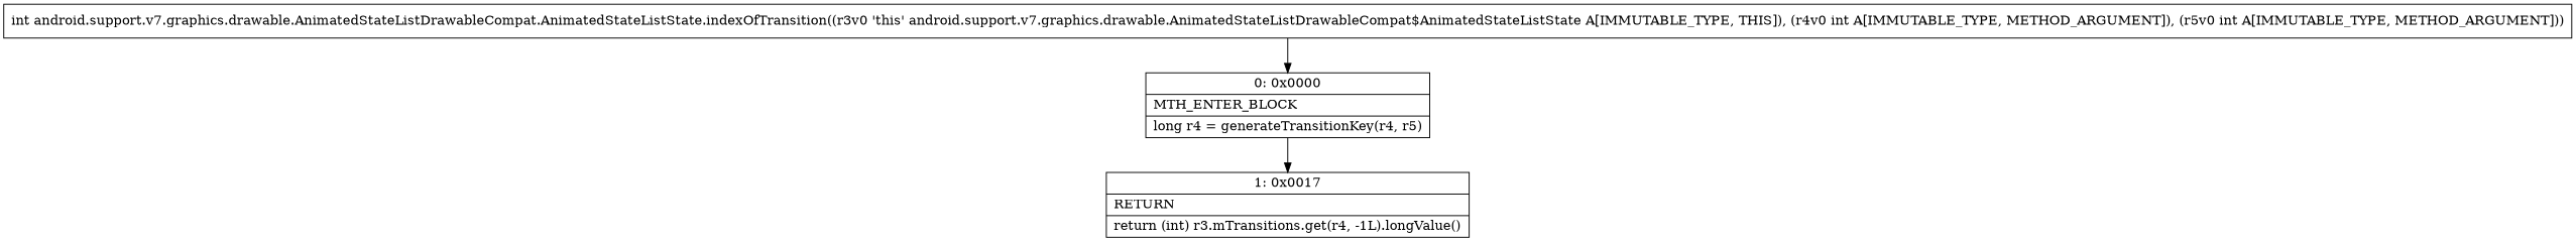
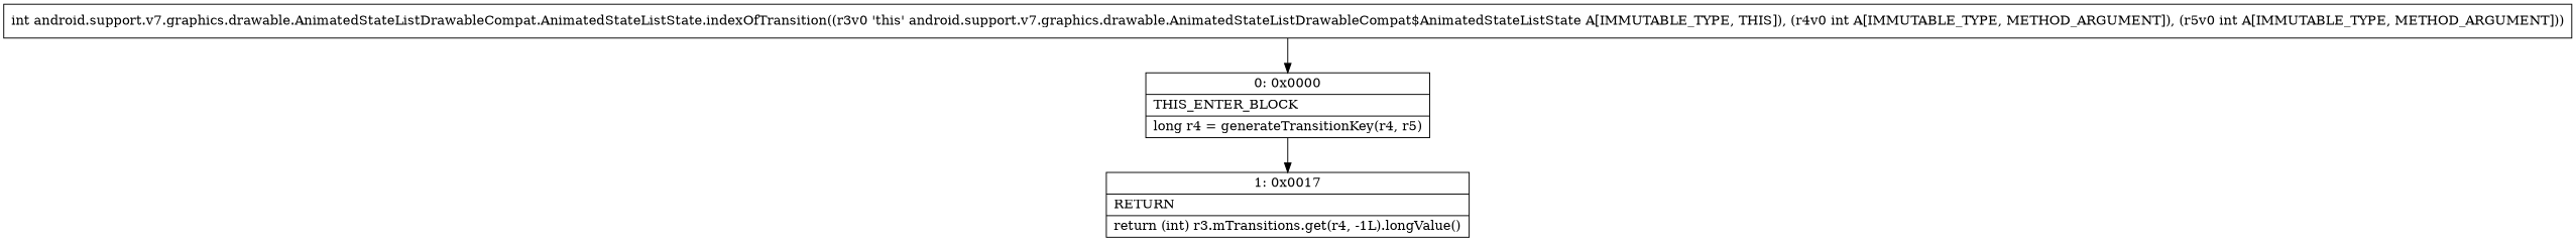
  digraph {
    node [shape=record]
-   n1 [label="{0\:\ 0x0000|MTH_ENTER_BLOCK\l|long r4 = generateTransitionKey(r4, r5)\l}"]
+   n1 [label="{0\:\ 0x0000|THIS_ENTER_BLOCK\l|long r4 = generateTransitionKey(r4, r5)\l}"]
    n2 [label="{1\:\ 0x0017|RETURN\l|return (int) r3.mTransitions.get(r4, \-1L).longValue()\l}"]
    n3 [label="{int android.support.v7.graphics.drawable.AnimatedStateListDrawableCompat.AnimatedStateListState.indexOfTransition((r3v0 'this' android.support.v7.graphics.drawable.AnimatedStateListDrawableCompat$AnimatedStateListState A[IMMUTABLE_TYPE, THIS]), (r4v0 int A[IMMUTABLE_TYPE, METHOD_ARGUMENT]), (r5v0 int A[IMMUTABLE_TYPE, METHOD_ARGUMENT])) }"]
    n1 -> n2
    n3 -> n1
  }
